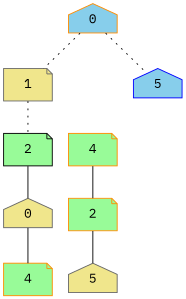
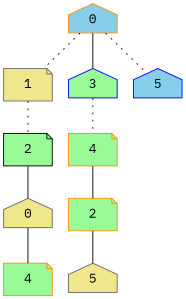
  graph {
    fontname="IBM Plex Mono"
    node [style=filled fillcolor=palegreen color=darkorange shape=house fontname="IBM Plex Mono"]
    edge [fontname="IBM Plex Mono"]
    n1 [label=0 fillcolor=skyblue]
    n2 [label=1 fillcolor=khaki color=gray40 shape=note]
+   n3 [label=3 color=blue]
    n4 [label=5 fillcolor=skyblue color=blue]
    n5 [label=2 color=black shape=note]
    n6 [label=0 fillcolor=khaki color=gray40]
    n7 [label=4 shape=note]
    n8 [label=4 shape=note]
    n9 [label=2 shape=note]
    n10 [label=5 fillcolor=khaki color=gray40]
    n1 -- n2 [style=dotted]
+   n1 -- n3
    n1 -- n4 [style=dotted]
    n2 -- n5 [style=dotted]
+   n3 -- n8 [style=dotted]
    n5 -- n6
    n6 -- n7
    n8 -- n9
    n9 -- n10
  }
